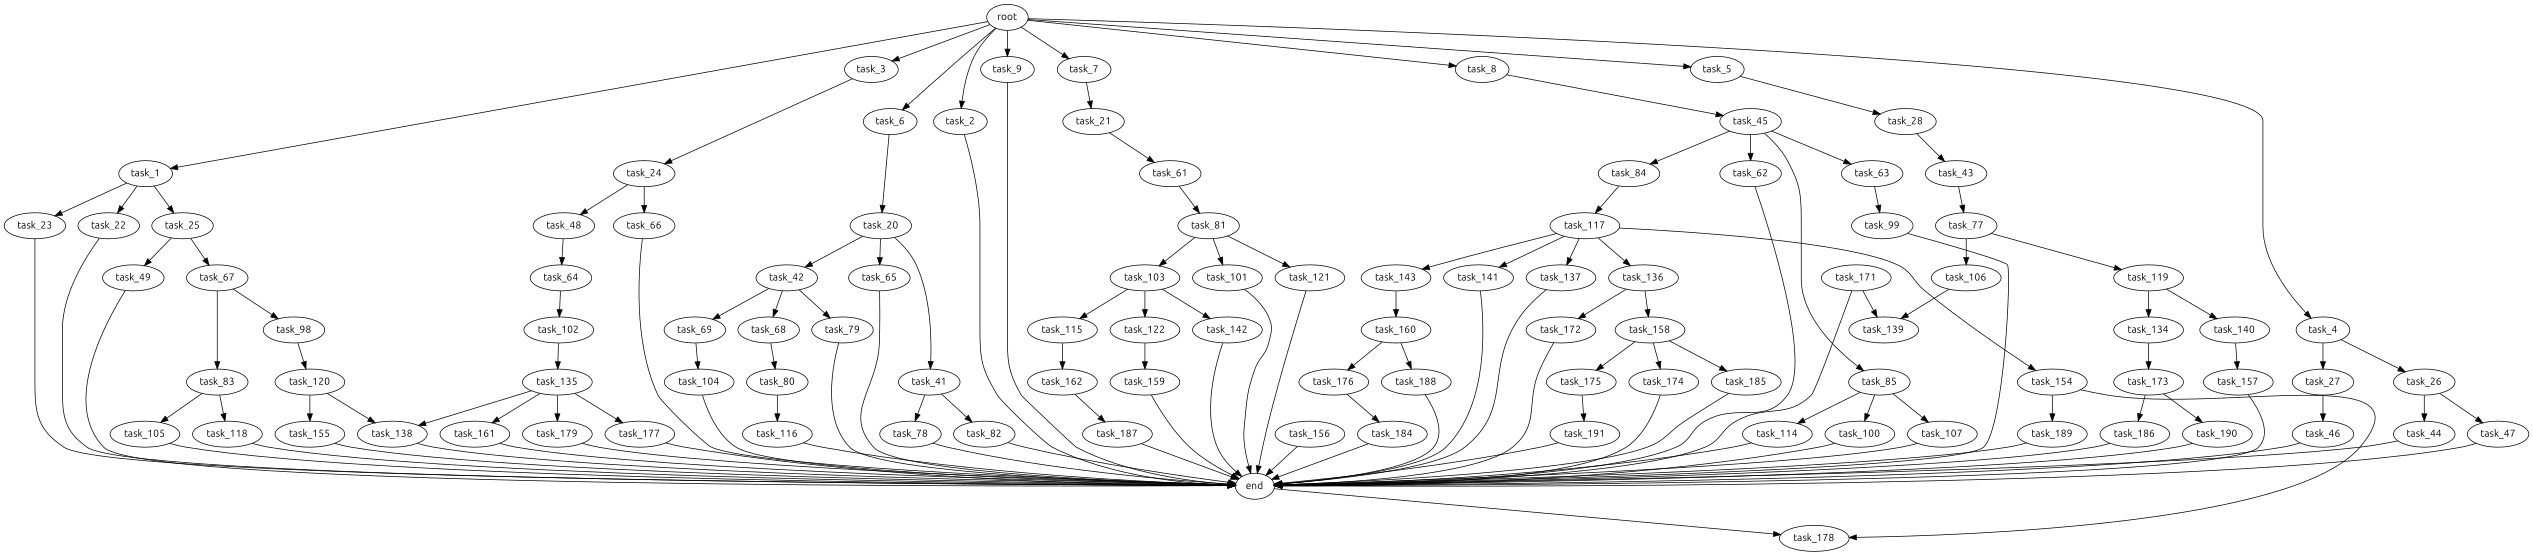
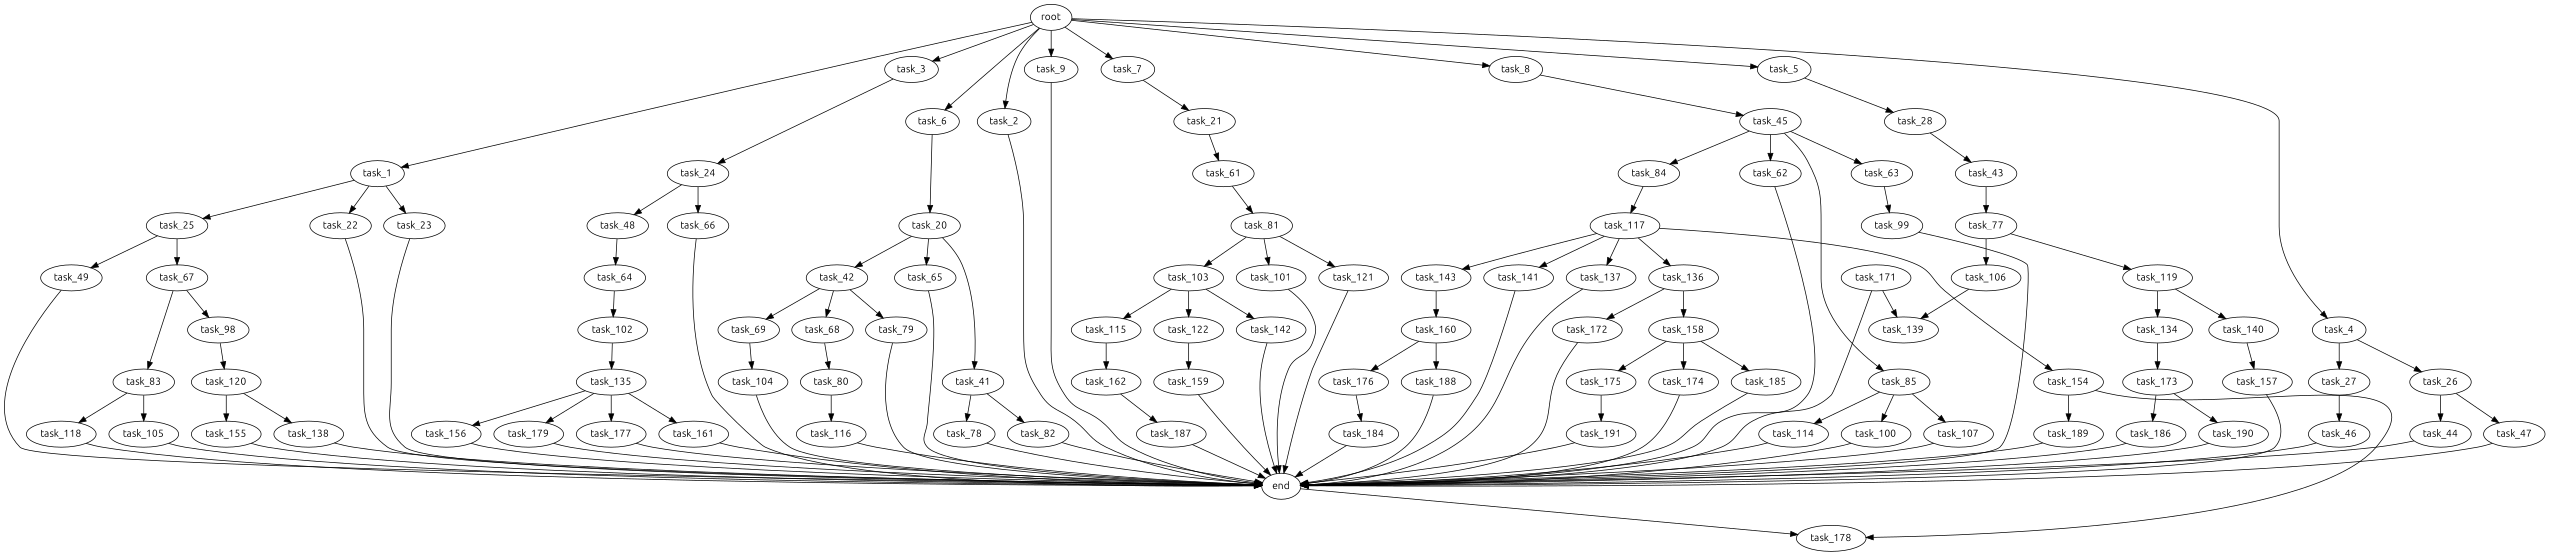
  digraph {
    fontname=Ubuntu
    node [fontname=Ubuntu]
    edge [fontname=Ubuntu]
    task_118
    end
    task_178
    task_102
    task_135
    task_156
    task_179
    task_177
    task_161
    task_65
    root
    task_2
    task_4
    task_3
    task_9
    task_1
    task_5
    task_8
    task_6
    task_7
    task_26
    task_27
    task_24
    task_25
    task_23
    task_22
    task_28
    task_45
    task_20
    task_21
    task_176
    task_184
    task_67
    task_83
    task_98
    task_105
    task_120
    task_142
    task_162
    task_187
    task_158
    task_174
    task_185
    task_175
    task_191
    task_78
    task_62
    task_85
    task_63
    task_84
    task_114
    task_100
    task_107
    task_99
    task_117
    task_49
    task_46
    task_82
    task_171
    task_139
    task_43
    task_77
    task_136
    task_172
    task_157
    task_42
    task_41
    task_69
    task_79
    task_68
    task_103
    task_122
    task_115
    task_159
    task_121
    task_116
    task_140
    task_190
    task_104
    task_80
    task_186
    task_160
    task_188
    task_44
    task_47
    task_119
    task_106
    task_141
    task_61
    task_81
    task_101
    task_138
    task_134
    task_173
    task_154
    task_189
    task_48
    task_66
    task_64
    task_143
    task_155
    task_137
    task_118 -> end
    end -> task_178
    task_102 -> task_135
-   task_135 -> task_138
+   task_135 -> task_156
    task_135 -> task_179
    task_135 -> task_177
    task_135 -> task_161
    task_156 -> end
    task_179 -> end
    task_177 -> end
    task_161 -> end
    task_65 -> end
    root -> task_2
    root -> task_4
    root -> task_3
    root -> task_9
    root -> task_1
    root -> task_5
    root -> task_8
    root -> task_6
    root -> task_7
    task_2 -> end
    task_4 -> task_26
    task_4 -> task_27
    task_3 -> task_24
    task_9 -> end
    task_1 -> task_25
    task_1 -> task_23
    task_1 -> task_22
    task_5 -> task_28
    task_8 -> task_45
    task_6 -> task_20
    task_7 -> task_21
    task_26 -> task_44
    task_26 -> task_47
    task_27 -> task_46
    task_24 -> task_48
    task_24 -> task_66
    task_25 -> task_67
    task_25 -> task_49
    task_23 -> end
    task_22 -> end
    task_28 -> task_43
    task_45 -> task_62
    task_45 -> task_85
    task_45 -> task_63
    task_45 -> task_84
    task_20 -> task_65
    task_20 -> task_42
    task_20 -> task_41
    task_21 -> task_61
    task_176 -> task_184
    task_184 -> end
    task_67 -> task_83
    task_67 -> task_98
    task_83 -> task_118
    task_83 -> task_105
    task_98 -> task_120
    task_105 -> end
    task_120 -> task_138
    task_120 -> task_155
    task_142 -> end
    task_162 -> task_187
    task_187 -> end
    task_158 -> task_174
    task_158 -> task_185
    task_158 -> task_175
    task_174 -> end
    task_185 -> end
    task_175 -> task_191
    task_191 -> end
    task_78 -> end
    task_62 -> end
    task_85 -> task_114
    task_85 -> task_100
    task_85 -> task_107
    task_63 -> task_99
    task_84 -> task_117
    task_114 -> end
    task_100 -> end
    task_107 -> end
    task_99 -> end
    task_117 -> task_136
    task_117 -> task_141
    task_117 -> task_154
    task_117 -> task_143
    task_117 -> task_137
    task_49 -> end
    task_46 -> end
    task_82 -> end
    task_171 -> end
    task_171 -> task_139
    task_43 -> task_77
    task_77 -> task_119
    task_77 -> task_106
    task_136 -> task_158
    task_136 -> task_172
    task_172 -> end
    task_157 -> end
    task_42 -> task_69
    task_42 -> task_79
    task_42 -> task_68
    task_41 -> task_78
    task_41 -> task_82
    task_69 -> task_104
    task_79 -> end
    task_68 -> task_80
    task_103 -> task_142
    task_103 -> task_122
    task_103 -> task_115
    task_122 -> task_159
    task_115 -> task_162
    task_159 -> end
    task_121 -> end
    task_116 -> end
    task_140 -> task_157
    task_190 -> end
    task_104 -> end
    task_80 -> task_116
    task_186 -> end
    task_160 -> task_176
    task_160 -> task_188
    task_188 -> end
    task_44 -> end
    task_47 -> end
    task_119 -> task_140
    task_119 -> task_134
    task_106 -> task_139
    task_141 -> end
    task_61 -> task_81
    task_81 -> task_103
    task_81 -> task_121
    task_81 -> task_101
    task_101 -> end
    task_138 -> end
    task_134 -> task_173
    task_173 -> task_190
    task_173 -> task_186
    task_154 -> task_178
    task_154 -> task_189
    task_189 -> end
    task_48 -> task_64
    task_66 -> end
    task_64 -> task_102
    task_143 -> task_160
    task_155 -> end
    task_137 -> end
  }
